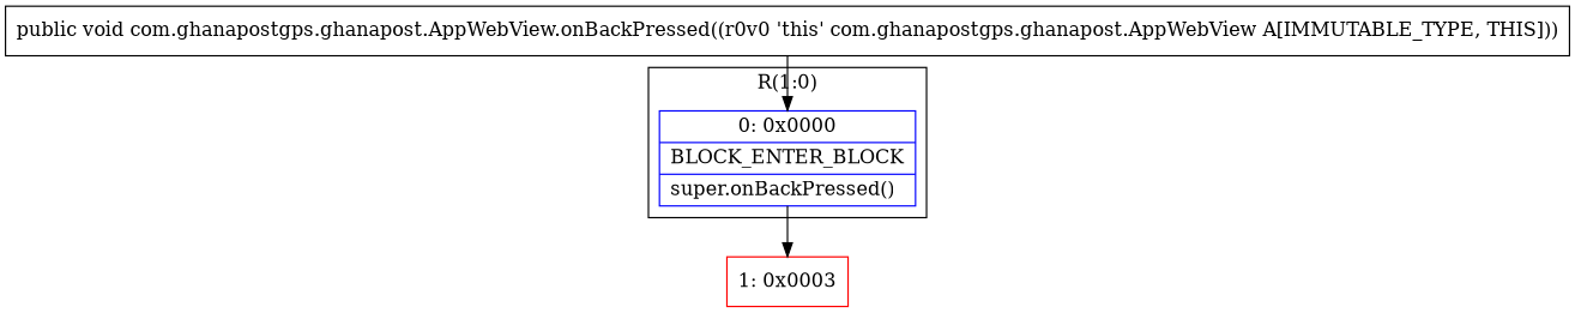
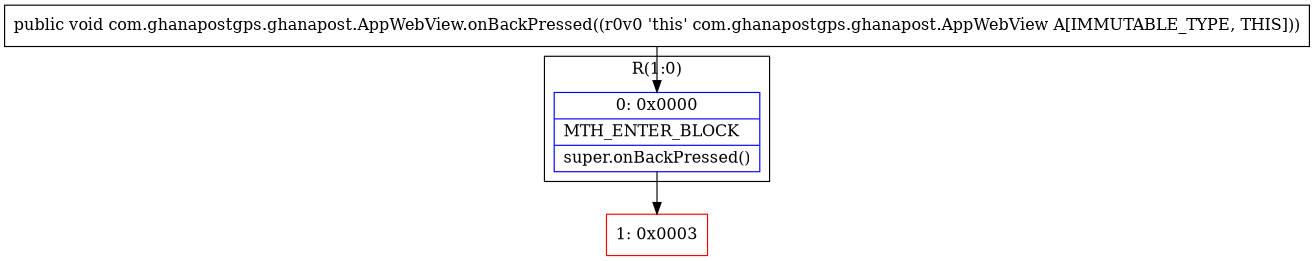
  digraph {
    node [shape=record]
-   n1 [color=blue label="{0\:\ 0x0000|BLOCK_ENTER_BLOCK\l|super.onBackPressed()\l}"]
+   n1 [color=blue label="{0\:\ 0x0000|MTH_ENTER_BLOCK\l|super.onBackPressed()\l}"]
    n2 [color=red label="{1\:\ 0x0003}"]
    n3 [label="{public void com.ghanapostgps.ghanapost.AppWebView.onBackPressed((r0v0 'this' com.ghanapostgps.ghanapost.AppWebView A[IMMUTABLE_TYPE, THIS])) }"]
    subgraph cluster_1 {
      label="R(1:0)"
      n1
    }
    n1 -> n2
    n3 -> n1
  }
